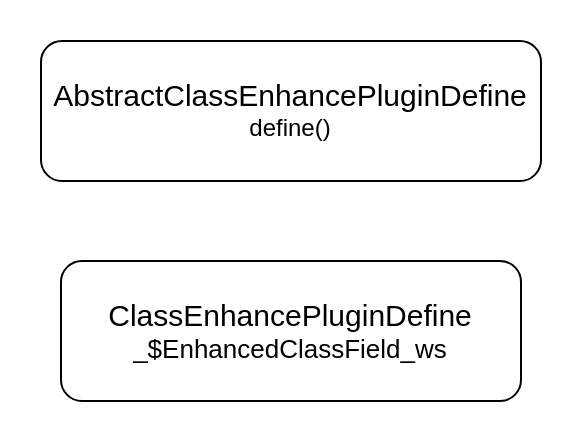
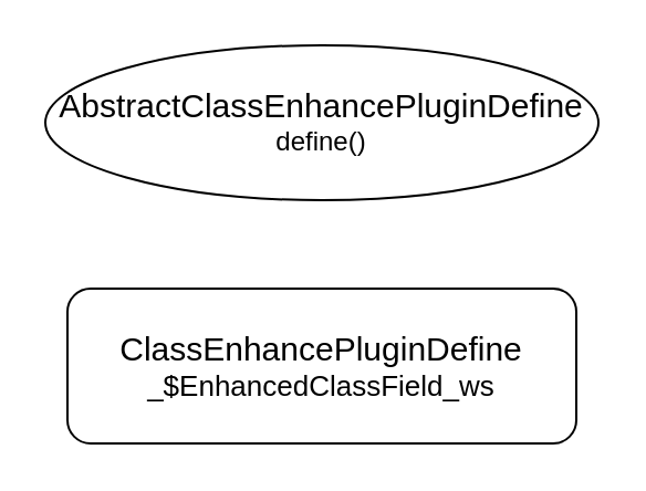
  <mxCell id="0" />
  <mxCell id="1" parent="0" />
- <mxCell id="2" value="&lt;font style=&quot;font-size: 15px&quot;&gt;AbstractClassEnhancePluginDefine&lt;/font&gt;&lt;br&gt;define()" style="rounded=1;whiteSpace=wrap;html=1;" vertex="1" parent="1"><mxGeometry x="20" y="20" width="250" height="70" as="geometry" /></mxCell>
+ <mxCell id="2" value="&lt;font style=&quot;font-size: 15px&quot;&gt;AbstractClassEnhancePluginDefine&lt;/font&gt;&lt;br&gt;define()" style="ellipse;whiteSpace=wrap;html=1;" vertex="1" parent="1"><mxGeometry x="20" y="20" width="250" height="70" as="geometry" /></mxCell>
  <mxCell id="3" value="&lt;font style=&quot;font-size: 13px&quot;&gt;&lt;span style=&quot;font-size: 15px&quot;&gt;ClassEnhancePluginDefine&lt;/span&gt;&lt;br&gt;&lt;span&gt;_$&lt;/span&gt;&lt;font style=&quot;font-size: 13px&quot;&gt;EnhancedClassField_ws&lt;/font&gt;&lt;br&gt;&lt;/font&gt;" style="rounded=1;whiteSpace=wrap;html=1;" vertex="1" parent="1"><mxGeometry x="30" y="130" width="230" height="70" as="geometry" /></mxCell>
